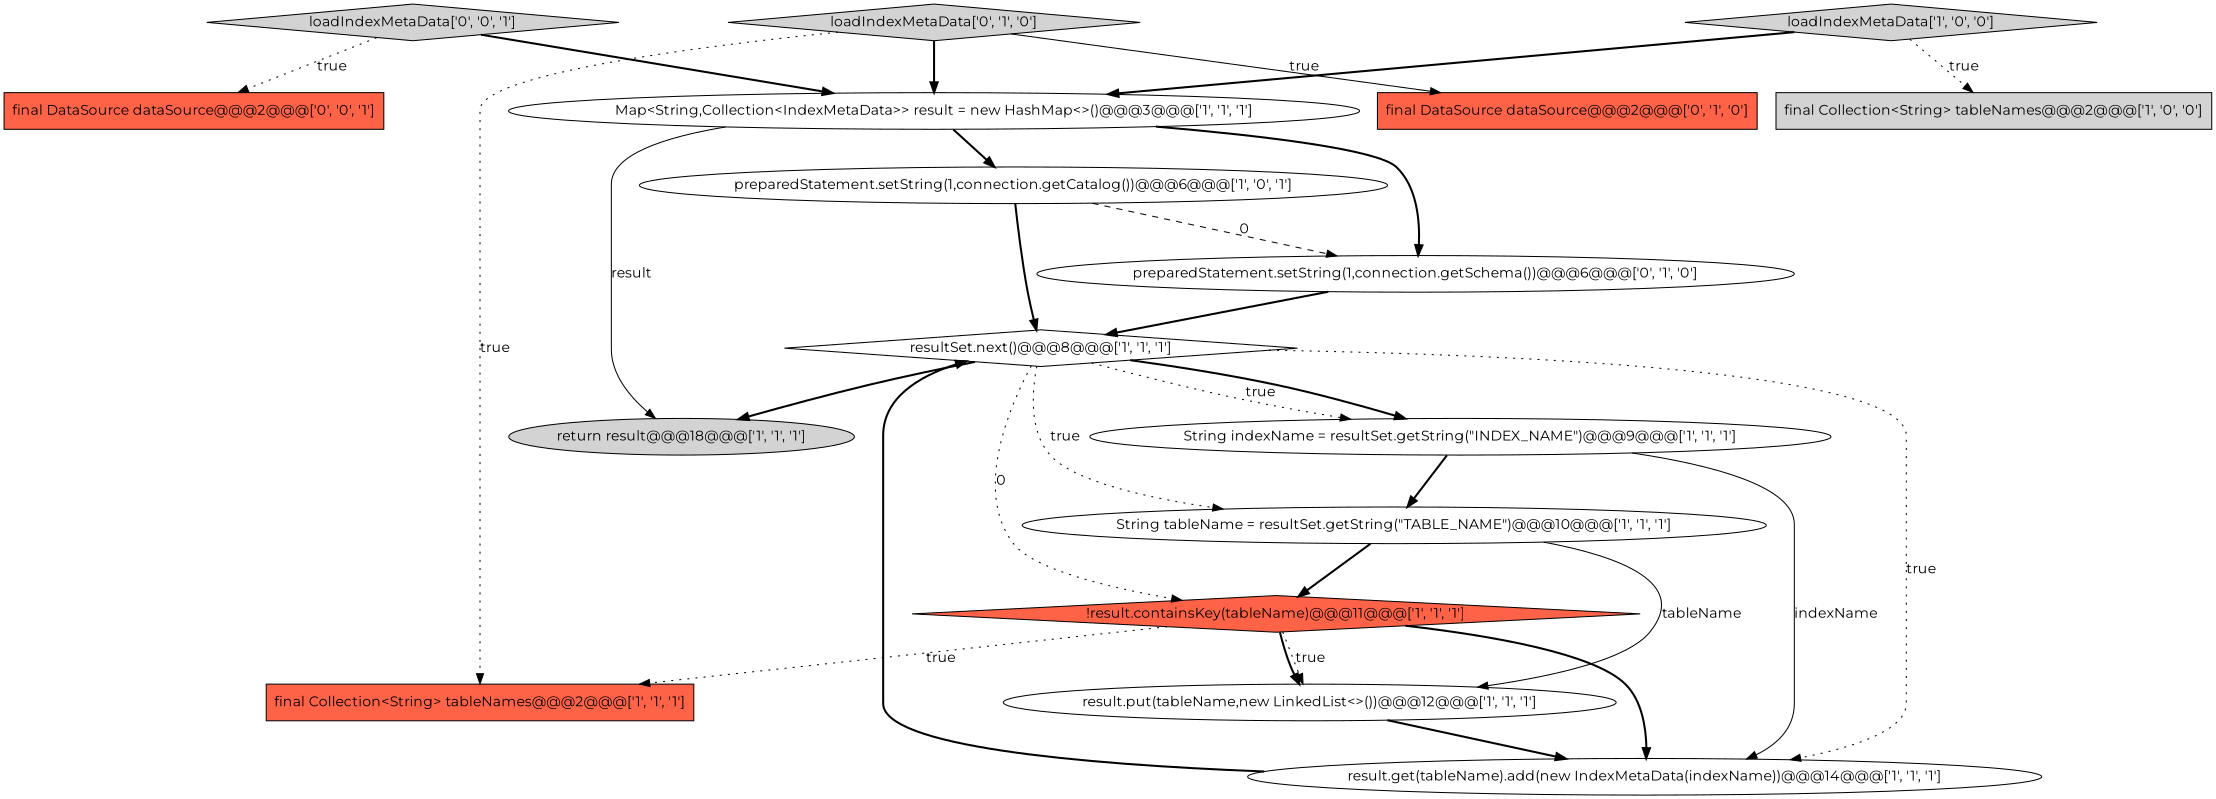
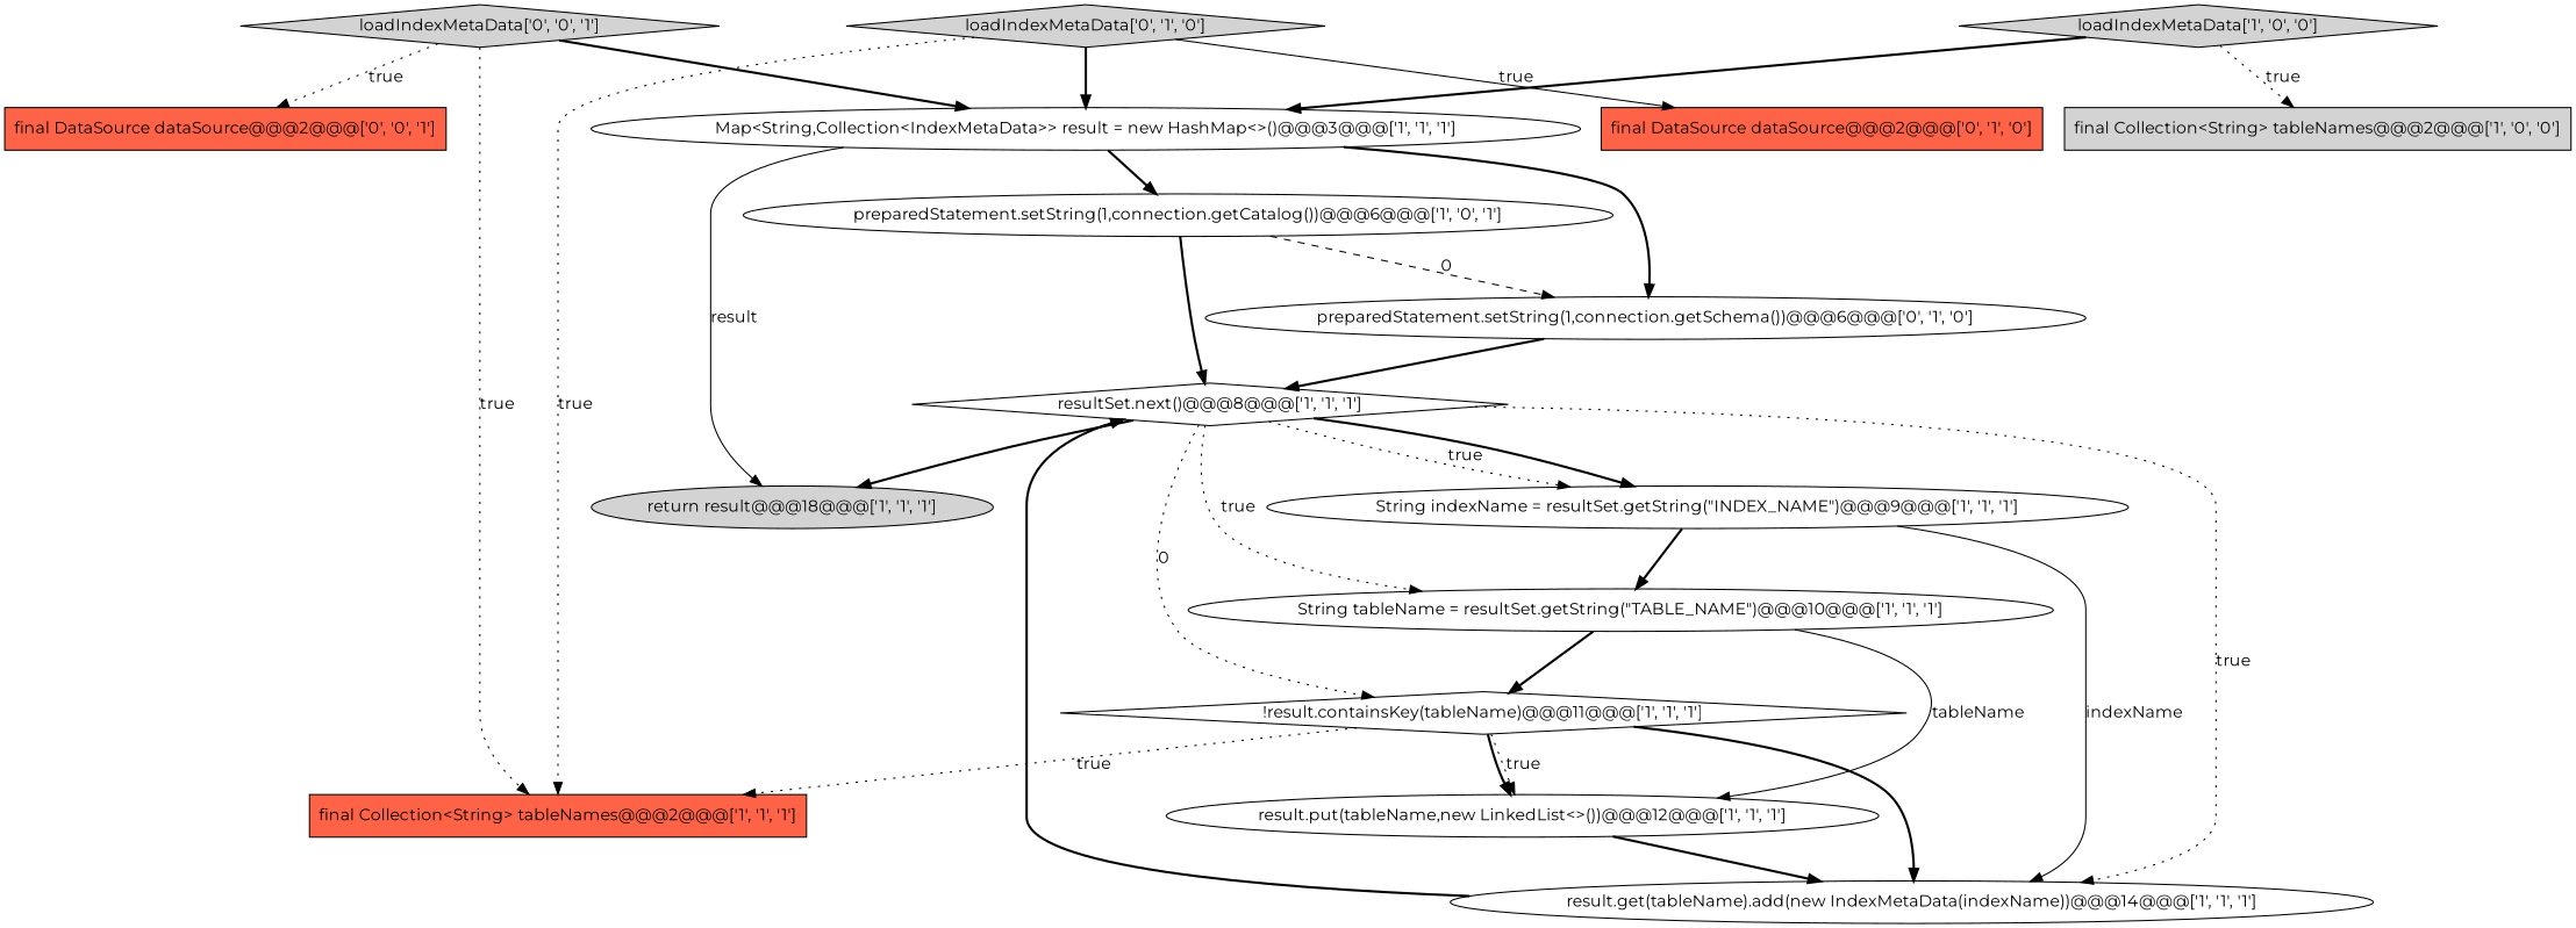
  digraph {
    fontname=Montserrat
    node [fillcolor=white fontname=Montserrat shape=ellipse style=filled]
    edge [fontname=Montserrat style=bold]
    n1 [label="Map<String,Collection<IndexMetaData>> result = new HashMap<>()@@@3@@@['1', '1', '1']"]
    n2 [label="preparedStatement.setString(1,connection.getCatalog())@@@6@@@['1', '0', '1']"]
    n3 [label="preparedStatement.setString(1,connection.getSchema())@@@6@@@['0', '1', '0']"]
    n4 [fillcolor=lightgray label="return result@@@18@@@['1', '1', '1']"]
    n5 [label="resultSet.next()@@@8@@@['1', '1', '1']" shape=diamond]
    n6 [fillcolor=lightgray label="final Collection<String> tableNames@@@2@@@['1', '0', '0']" shape=box]
    n7 [label="String tableName = resultSet.getString(\"TABLE_NAME\")@@@10@@@['1', '1', '1']"]
-   n8 [fillcolor=tomato label="!result.containsKey(tableName)@@@11@@@['1', '1', '1']" shape=diamond]
+   n8 [label="!result.containsKey(tableName)@@@11@@@['1', '1', '1']" shape=diamond]
    n9 [label="result.get(tableName).add(new IndexMetaData(indexName))@@@14@@@['1', '1', '1']"]
    n10 [label="String indexName = resultSet.getString(\"INDEX_NAME\")@@@9@@@['1', '1', '1']"]
    n11 [fillcolor=tomato label="final Collection<String> tableNames@@@2@@@['1', '1', '1']" shape=box]
    n12 [label="result.put(tableName,new LinkedList<>())@@@12@@@['1', '1', '1']"]
    n13 [fillcolor=tomato label="final DataSource dataSource@@@2@@@['0', '0', '1']" shape=box]
    n14 [fillcolor=lightgray label="loadIndexMetaData['0', '0', '1']" shape=diamond]
    n15 [fillcolor=lightgray label="loadIndexMetaData['1', '0', '0']" shape=diamond]
    n16 [fillcolor=tomato label="final DataSource dataSource@@@2@@@['0', '1', '0']" shape=box]
    n17 [fillcolor=lightgray label="loadIndexMetaData['0', '1', '0']" shape=diamond]
    n1 -> n2
    n1 -> n3
    n1 -> n4 [label=result style=solid]
    n2 -> n3 [label=0 style=dashed]
    n2 -> n5
    n3 -> n5
    n5 -> n4
    n5 -> n7 [label=true style=dotted]
    n5 -> n8 [label=0 style=dotted]
    n5 -> n9 [label=true style=dotted]
    n5 -> n10 [label=true style=dotted]
    n5 -> n10
    n7 -> n8
    n7 -> n12 [label=tableName style=solid]
    n8 -> n9
    n8 -> n11 [label=true style=dotted]
    n8 -> n12
    n8 -> n12 [label=true style=dotted]
    n9 -> n5
    n10 -> n7
    n10 -> n9 [label=indexName style=solid]
    n12 -> n9
    n14 -> n1
+   n14 -> n11 [label=true style=dotted]
    n14 -> n13 [label=true style=dotted]
    n15 -> n1
    n15 -> n6 [label=true style=dotted]
    n17 -> n1
    n17 -> n11 [label=true style=dotted]
    n17 -> n16 [label=true style=solid]
  }
